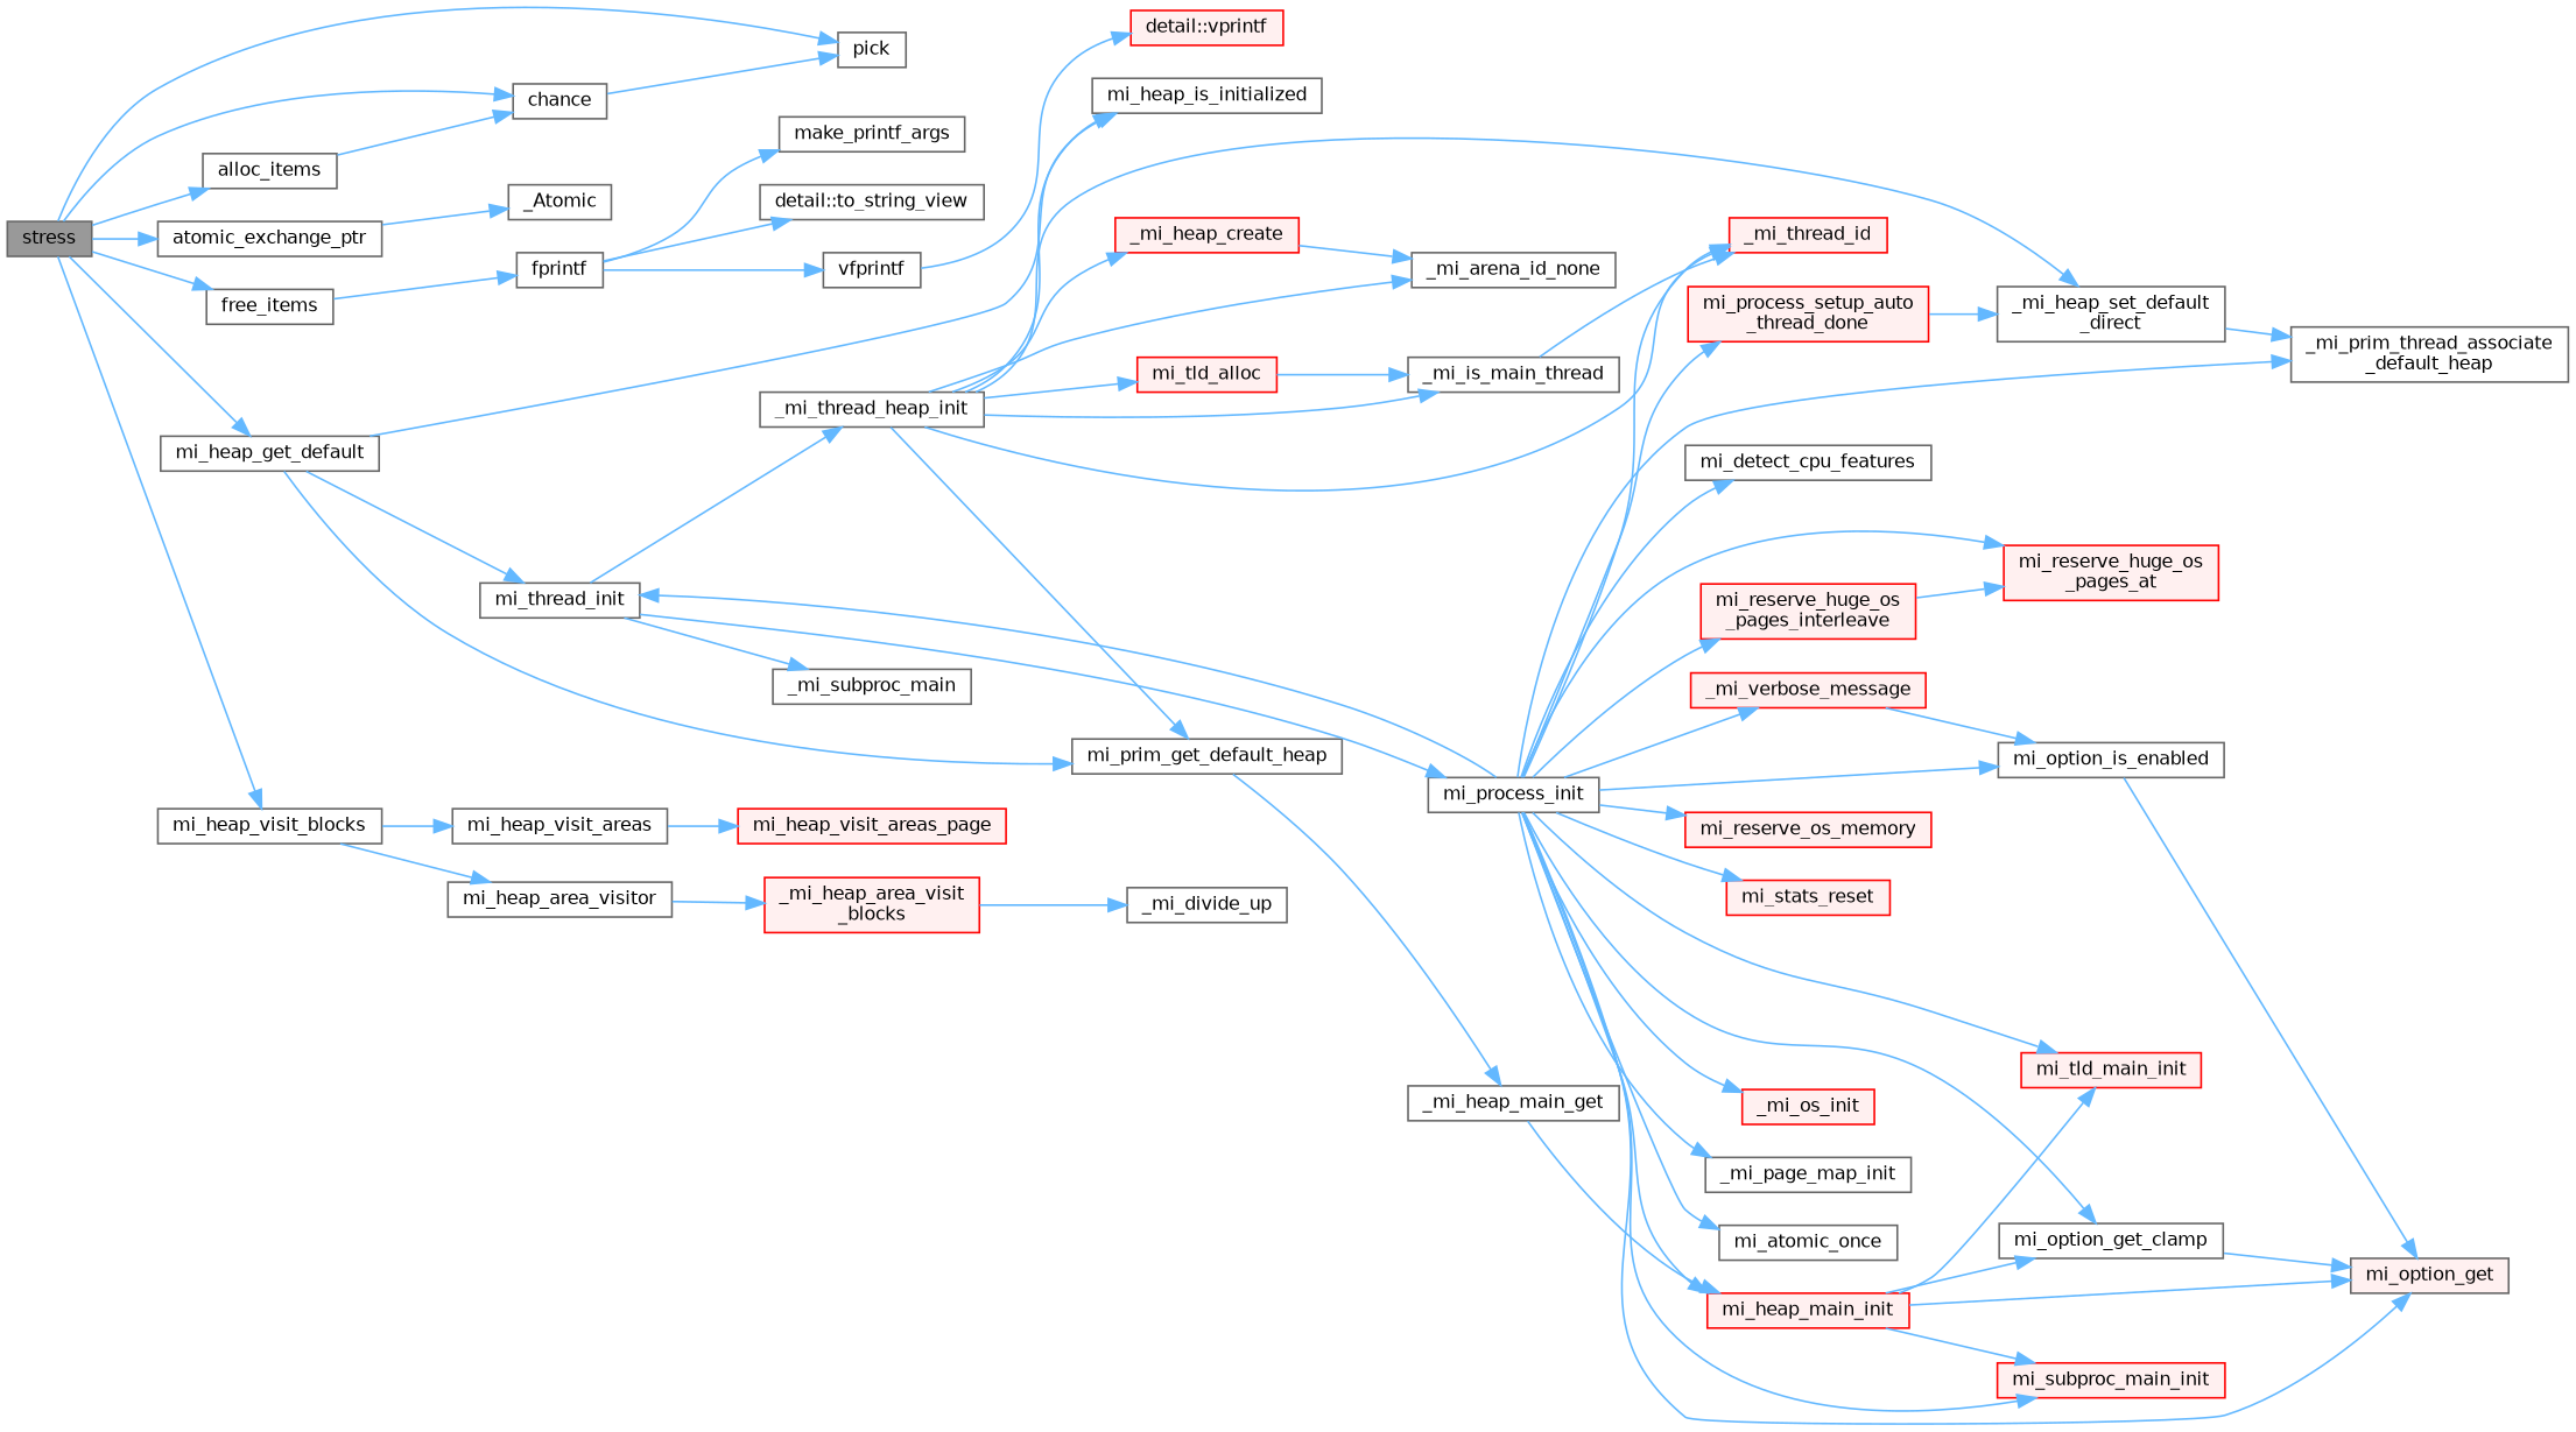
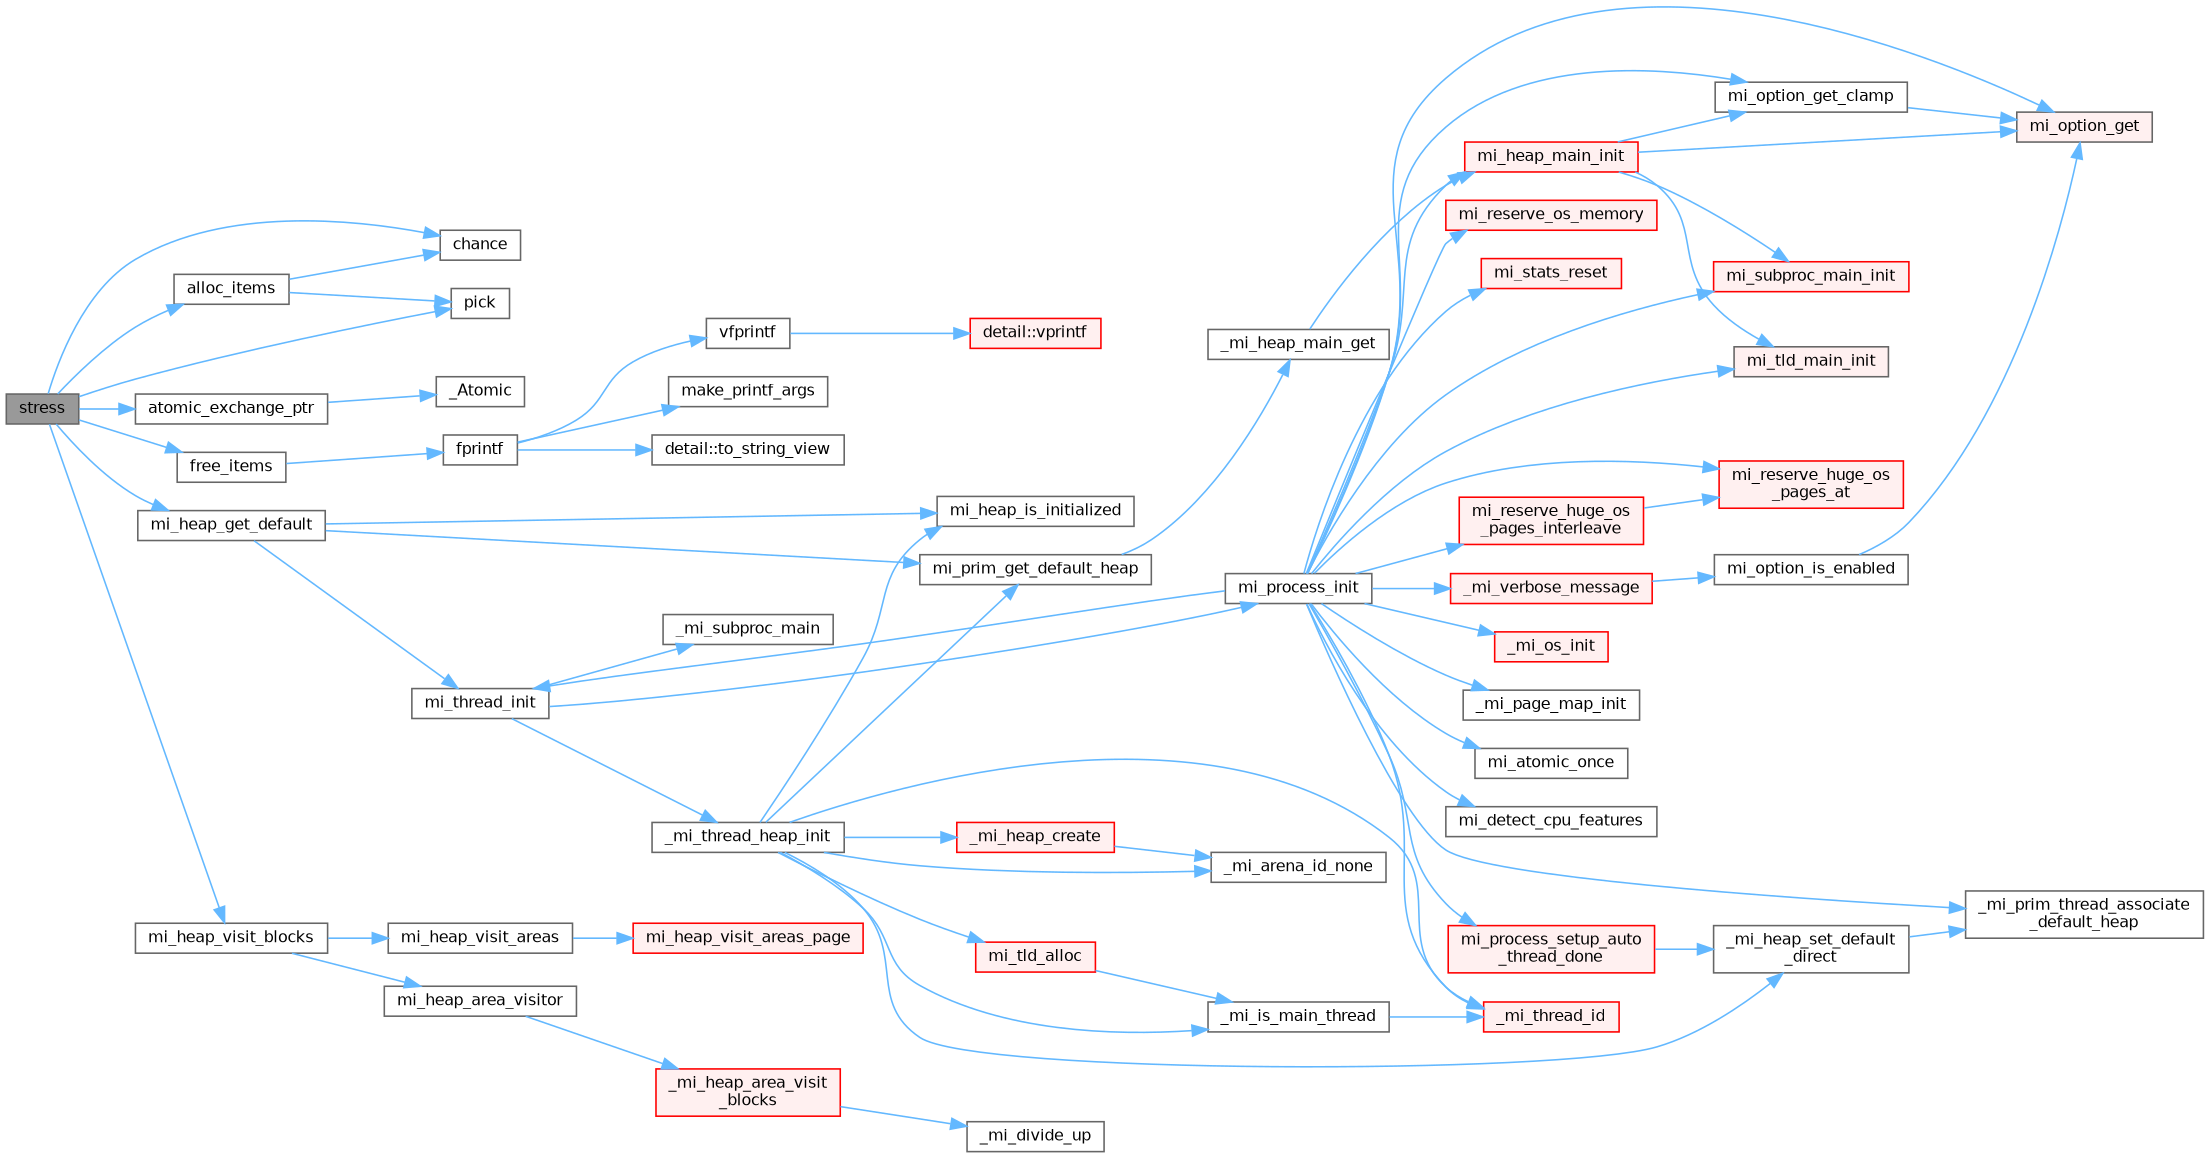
  digraph {
    rankdir=LR
    node [color=grey40 fillcolor=white fontname=Helvetica fontsize=10 shape=box style=filled]
    edge [color=steelblue1 fontname=Helvetica fontsize=10 labelfontname=Helvetica labelfontsize=10 style=solid]
    n1 [color=gray40 fillcolor=grey60 fontcolor=black height=0.2 label=stress width=0.4]
    n2 [height=0.2 label=alloc_items width=0.4]
    n3 [height=0.2 label=chance width=0.4]
    n4 [height=0.2 label=pick width=0.4]
    n5 [height=0.2 label=atomic_exchange_ptr width=0.4]
    n6 [height=0.2 label=free_items width=0.4]
    n7 [height=0.2 label=mi_heap_get_default width=0.4]
    n8 [height=0.2 label=mi_heap_visit_blocks width=0.4]
    n9 [height=0.2 label=_Atomic width=0.4]
    n10 [height=0.2 label=fprintf width=0.4]
    n11 [height=0.2 label=mi_heap_is_initialized width=0.4]
    n12 [height=0.2 label=mi_prim_get_default_heap width=0.4]
    n13 [height=0.2 label=mi_thread_init width=0.4]
    n14 [height=0.2 label=mi_heap_area_visitor width=0.4]
    n15 [height=0.2 label=mi_heap_visit_areas width=0.4]
    n16 [height=0.2 label=make_printf_args width=0.4]
    n17 [height=0.2 label="detail::to_string_view" width=0.4]
    n18 [height=0.2 label=vfprintf width=0.4]
    n19 [color=red fillcolor="#FFF0F0" height=0.2 label="detail::vprintf" width=0.4]
    n20 [height=0.2 label=_mi_heap_main_get width=0.4]
    n21 [height=0.2 label=_mi_subproc_main width=0.4]
    n22 [height=0.2 label=_mi_thread_heap_init width=0.4]
    n23 [height=0.2 label=mi_process_init width=0.4]
    n24 [color=red fillcolor="#FFF0F0" height=0.2 label=mi_heap_main_init width=0.4]
    n25 [fillcolor="#FFF0F0" height=0.2 label=mi_option_get width=0.4]
    n26 [height=0.2 label=mi_option_get_clamp width=0.4]
    n27 [color=red fillcolor="#FFF0F0" height=0.2 label=mi_subproc_main_init width=0.4]
-   n28 [color=red fillcolor="#FFF0F0" height=0.2 label=mi_tld_main_init width=0.4]
+   n28 [fillcolor="#FFF0F0" height=0.2 label=mi_tld_main_init width=0.4]
    n29 [height=0.2 label=_mi_arena_id_none width=0.4]
    n30 [color=red fillcolor="#FFF0F0" height=0.2 label=_mi_heap_create width=0.4]
    n31 [height=0.2 label="_mi_heap_set_default\l_direct" width=0.4]
    n32 [height=0.2 label=_mi_is_main_thread width=0.4]
    n33 [color=red fillcolor="#FFF0F0" height=0.2 label=mi_tld_alloc width=0.4]
    n34 [color=red fillcolor="#FFF0F0" height=0.2 label=_mi_thread_id width=0.4]
    n35 [height=0.2 label="_mi_prim_thread_associate\l_default_heap" width=0.4]
    n36 [color=red fillcolor="#FFF0F0" height=0.2 label=_mi_os_init width=0.4]
    n37 [height=0.2 label=_mi_page_map_init width=0.4]
    n38 [color=red fillcolor="#FFF0F0" height=0.2 label=_mi_verbose_message width=0.4]
    n39 [height=0.2 label=mi_option_is_enabled width=0.4]
    n40 [height=0.2 label=mi_atomic_once width=0.4]
    n41 [height=0.2 label=mi_detect_cpu_features width=0.4]
    n42 [color=red fillcolor="#FFF0F0" height=0.2 label="mi_process_setup_auto\l_thread_done" width=0.4]
    n43 [color=red fillcolor="#FFF0F0" height=0.2 label="mi_reserve_huge_os\l_pages_at" width=0.4]
    n44 [color=red fillcolor="#FFF0F0" height=0.2 label="mi_reserve_huge_os\l_pages_interleave" width=0.4]
    n45 [color=red fillcolor="#FFF0F0" height=0.2 label=mi_reserve_os_memory width=0.4]
    n46 [color=red fillcolor="#FFF0F0" height=0.2 label=mi_stats_reset width=0.4]
    n47 [color=red fillcolor="#FFF0F0" height=0.2 label="_mi_heap_area_visit\l_blocks" width=0.4]
    n48 [color=red fillcolor="#FFF0F0" height=0.2 label=mi_heap_visit_areas_page width=0.4]
    n49 [height=0.2 label=_mi_divide_up width=0.4]
    n1 -> n2
    n1 -> n3
    n1 -> n4
    n1 -> n5
    n1 -> n6
    n1 -> n7
    n1 -> n8
    n2 -> n3
-   n3 -> n4
+   n2 -> n4
    n5 -> n9
    n6 -> n10
    n7 -> n11
    n7 -> n12
    n7 -> n13
    n8 -> n14
    n8 -> n15
    n10 -> n16
    n10 -> n17
    n10 -> n18
    n12 -> n20
    n13 -> n21
    n13 -> n22
    n13 -> n23
    n14 -> n47
    n15 -> n48
    n18 -> n19
    n20 -> n24
    n22 -> n11
    n22 -> n12
    n22 -> n29
    n22 -> n30
    n22 -> n31
    n22 -> n32
    n22 -> n33
    n22 -> n34
    n23 -> n13
    n23 -> n24
    n23 -> n25
    n23 -> n26
    n23 -> n27
    n23 -> n28
    n23 -> n34
    n23 -> n35
    n23 -> n36
    n23 -> n37
    n23 -> n38
-   n23 -> n39
    n23 -> n40
    n23 -> n41
    n23 -> n42
    n23 -> n43
    n23 -> n44
    n23 -> n45
    n23 -> n46
    n24 -> n25
    n24 -> n26
    n24 -> n27
    n24 -> n28
    n26 -> n25
    n30 -> n29
    n31 -> n35
    n32 -> n34
    n33 -> n32
    n38 -> n39
    n39 -> n25
    n42 -> n31
    n44 -> n43
    n47 -> n49
  }
